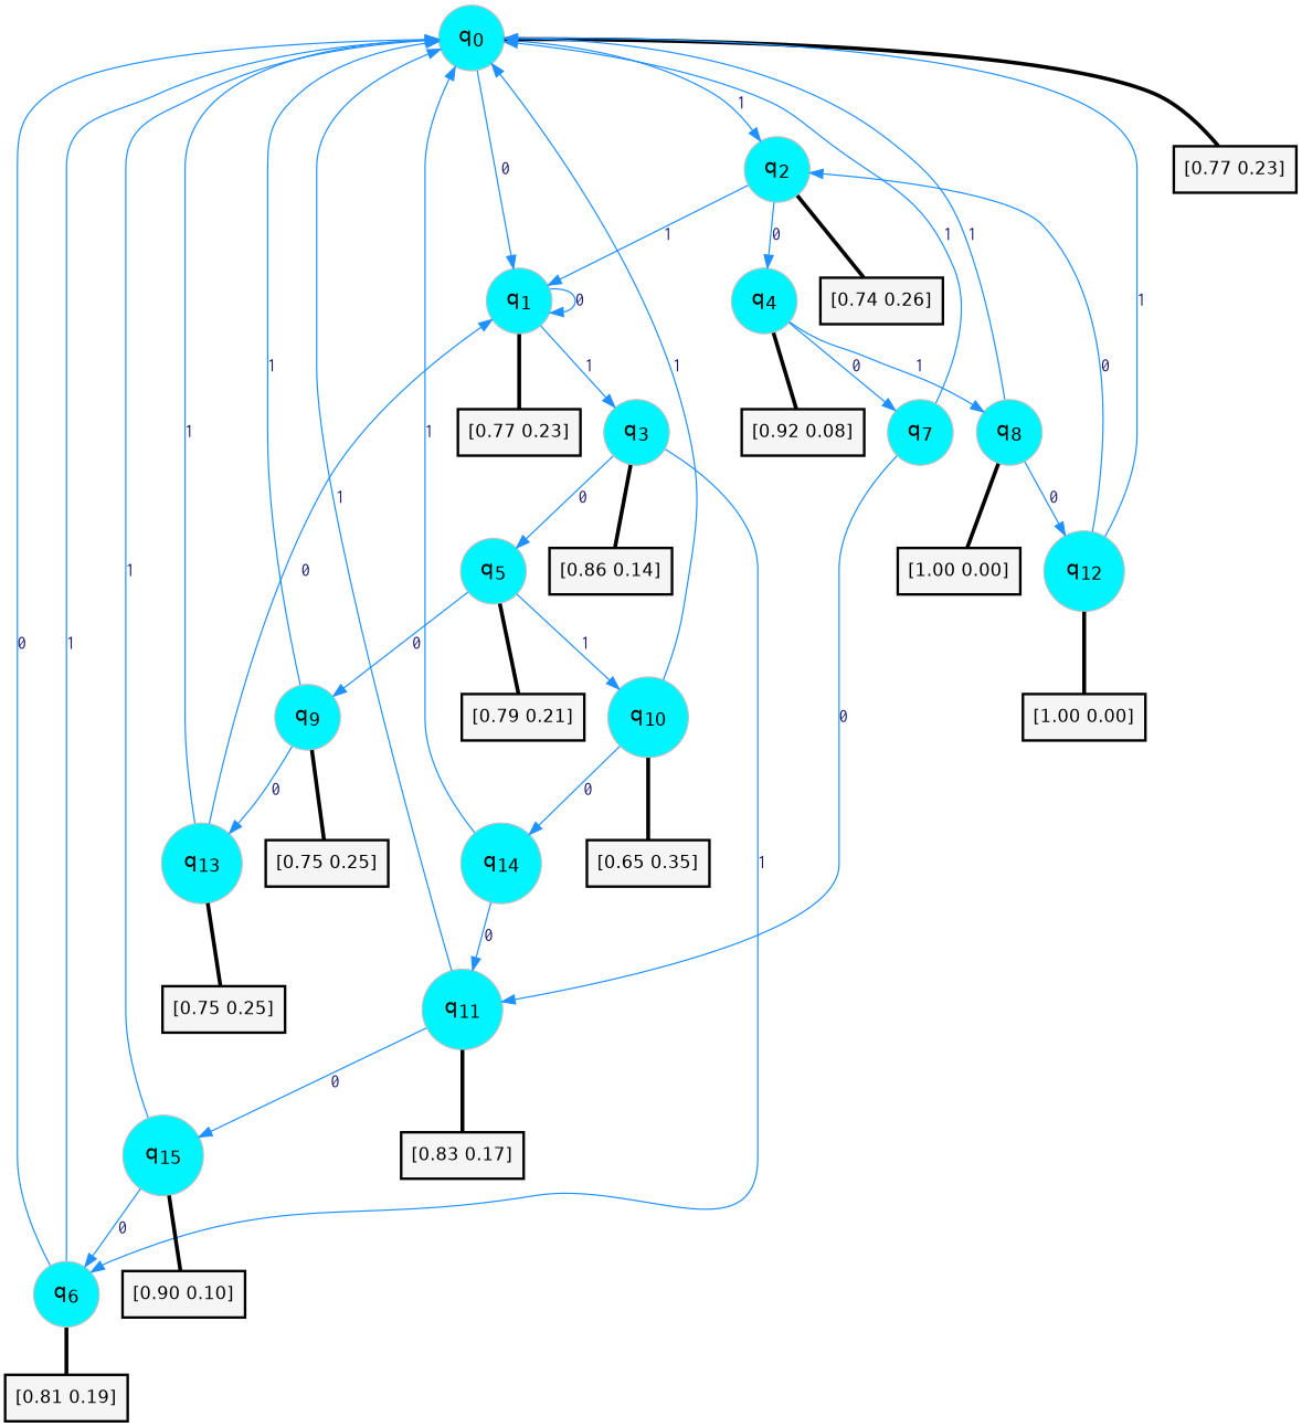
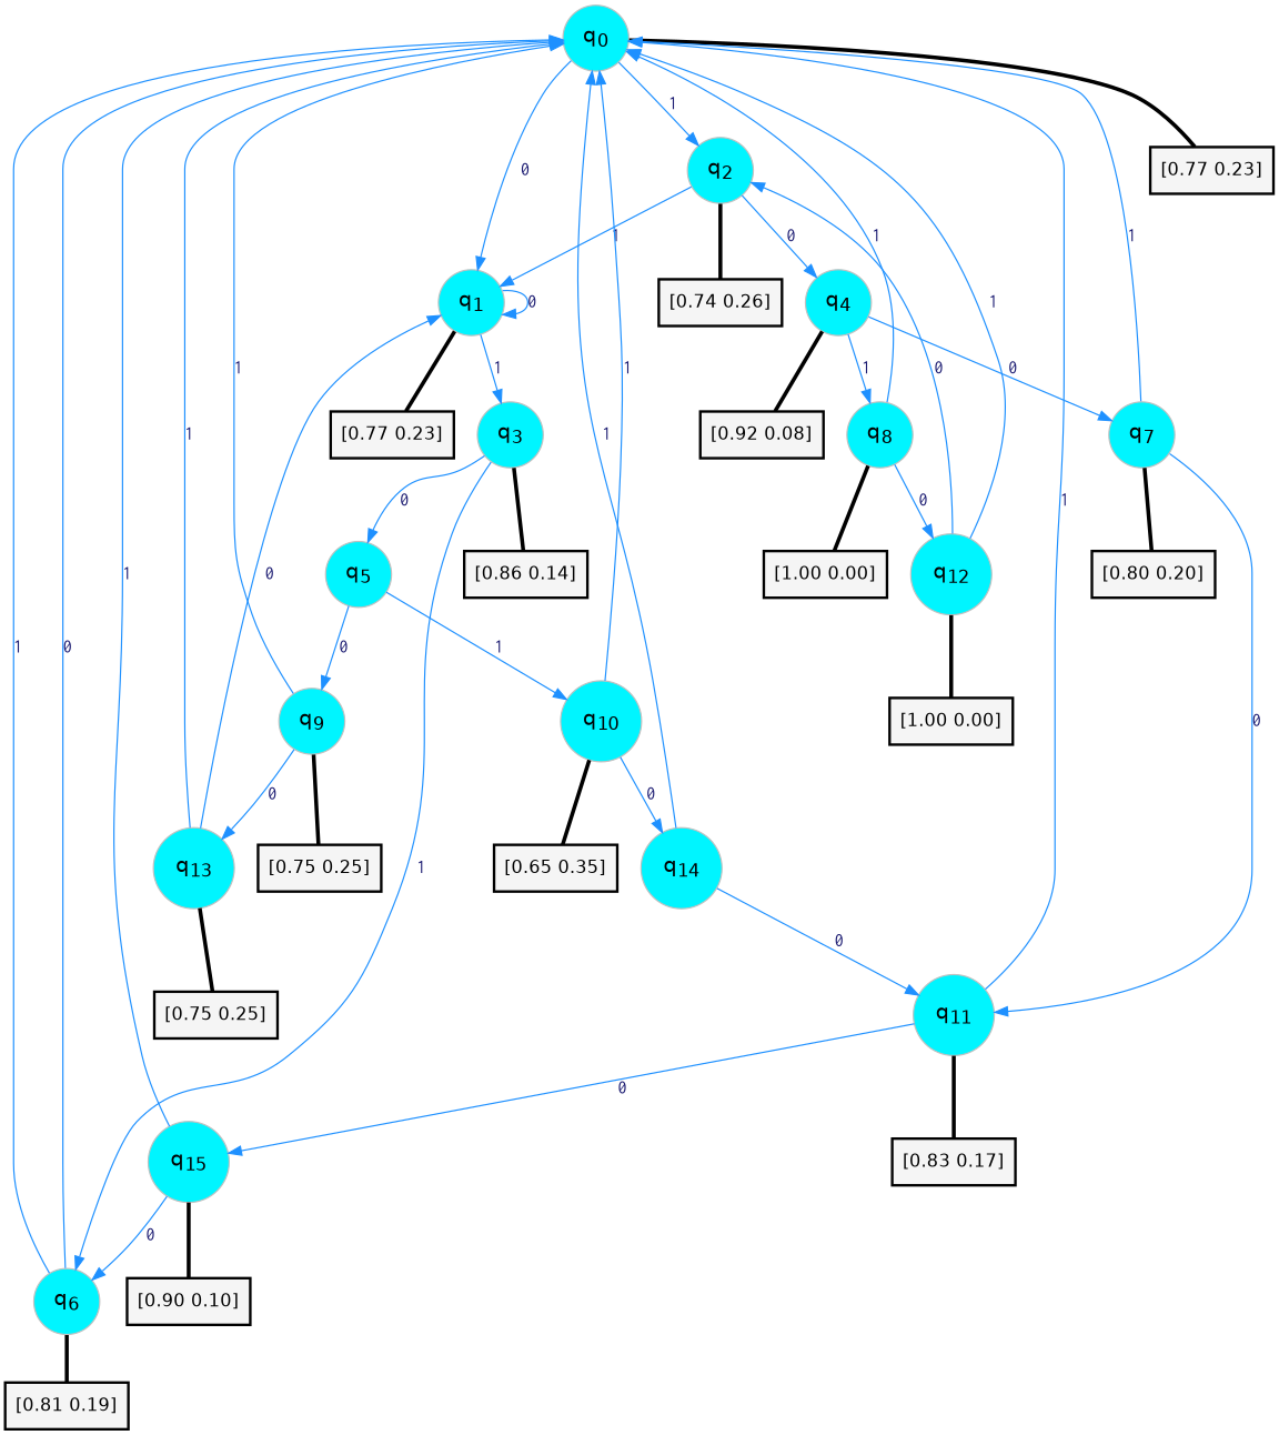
  digraph {
    rankdir=TD
    node [color=gray fillcolor=turquoise1 fontcolor=black fontname=Helvetica fontsize=16 fontweight=bold shape=circle style=filled]
    edge [arrowsize=1 color=dodgerblue1 fontcolor=midnightblue fontname=courier fontweight=bold penwidth=1 style=solid weight=20]
    n1 [label=<q<SUB>0</SUB>>]
    n2 [label=<q<SUB>1</SUB>>]
    n3 [label=<q<SUB>2</SUB>>]
    n4 [color=black fillcolor=whitesmoke fontsize=14 label="[0.77 0.23]" penwidth=2 shape=box]
    n5 [label=<q<SUB>3</SUB>>]
    n6 [color=black fillcolor=whitesmoke fontsize=14 label="[0.77 0.23]" penwidth=2 shape=box]
    n7 [label=<q<SUB>4</SUB>>]
    n8 [color=black fillcolor=whitesmoke fontsize=14 label="[0.74 0.26]" penwidth=2 shape=box]
    n9 [label=<q<SUB>5</SUB>>]
    n10 [label=<q<SUB>6</SUB>>]
    n11 [color=black fillcolor=whitesmoke fontsize=14 label="[0.86 0.14]" penwidth=2 shape=box]
    n12 [label=<q<SUB>7</SUB>>]
    n13 [label=<q<SUB>8</SUB>>]
    n14 [color=black fillcolor=whitesmoke fontsize=14 label="[0.92 0.08]" penwidth=2 shape=box]
    n15 [label=<q<SUB>9</SUB>>]
    n16 [label=<q<SUB>10</SUB>>]
-   n17 [color=black fillcolor=whitesmoke fontsize=14 label="[0.79 0.21]" penwidth=2 shape=box]
    n18 [color=black fillcolor=whitesmoke fontsize=14 label="[0.81 0.19]" penwidth=2 shape=box]
    n19 [label=<q<SUB>11</SUB>>]
+   n20 [color=black fillcolor=whitesmoke fontsize=14 label="[0.80 0.20]" penwidth=2 shape=box]
    n21 [label=<q<SUB>12</SUB>>]
    n22 [color=black fillcolor=whitesmoke fontsize=14 label="[1.00 0.00]" penwidth=2 shape=box]
    n23 [label=<q<SUB>13</SUB>>]
    n24 [color=black fillcolor=whitesmoke fontsize=14 label="[0.75 0.25]" penwidth=2 shape=box]
    n25 [label=<q<SUB>14</SUB>>]
    n26 [color=black fillcolor=whitesmoke fontsize=14 label="[0.65 0.35]" penwidth=2 shape=box]
    n27 [label=<q<SUB>15</SUB>>]
    n28 [color=black fillcolor=whitesmoke fontsize=14 label="[0.83 0.17]" penwidth=2 shape=box]
    n29 [color=black fillcolor=whitesmoke fontsize=14 label="[1.00 0.00]" penwidth=2 shape=box]
    n30 [color=black fillcolor=whitesmoke fontsize=14 label="[0.75 0.25]" penwidth=2 shape=box]
    n31 [color=black fillcolor=whitesmoke fontsize=14 label="[0.90 0.10]" penwidth=2 shape=box]
    n1 -> n2 [label=0]
    n1 -> n3 [label=1]
    n1 -> n4 [arrowhead=none color=black penwidth=3]
    n2 -> n2 [label=0]
    n2 -> n5 [label=1]
    n2 -> n6 [arrowhead=none color=black penwidth=3]
    n3 -> n2 [label=1]
    n3 -> n7 [label=0]
    n3 -> n8 [arrowhead=none color=black penwidth=3]
    n5 -> n9 [label=0]
    n5 -> n10 [label=1]
    n5 -> n11 [arrowhead=none color=black penwidth=3]
    n7 -> n12 [label=0]
    n7 -> n13 [label=1]
    n7 -> n14 [arrowhead=none color=black penwidth=3]
    n9 -> n15 [label=0]
    n9 -> n16 [label=1]
-   n9 -> n17 [arrowhead=none color=black penwidth=3]
    n10 -> n1 [label=0]
    n10 -> n1 [label=1]
    n10 -> n18 [arrowhead=none color=black penwidth=3]
    n12 -> n1 [label=1]
    n12 -> n19 [label=0]
+   n12 -> n20 [arrowhead=none color=black penwidth=3]
    n13 -> n1 [label=1]
    n13 -> n21 [label=0]
    n13 -> n22 [arrowhead=none color=black penwidth=3]
    n15 -> n1 [label=1]
    n15 -> n23 [label=0]
    n15 -> n24 [arrowhead=none color=black penwidth=3]
    n16 -> n1 [label=1]
    n16 -> n25 [label=0]
    n16 -> n26 [arrowhead=none color=black penwidth=3]
    n19 -> n1 [label=1]
    n19 -> n27 [label=0]
    n19 -> n28 [arrowhead=none color=black penwidth=3]
    n21 -> n1 [label=1]
    n21 -> n3 [label=0]
    n21 -> n29 [arrowhead=none color=black penwidth=3]
    n23 -> n1 [label=1]
    n23 -> n2 [label=0]
    n23 -> n30 [arrowhead=none color=black penwidth=3]
    n25 -> n1 [label=1]
    n25 -> n19 [label=0]
    n27 -> n1 [label=1]
    n27 -> n10 [label=0]
    n27 -> n31 [arrowhead=none color=black penwidth=3]
  }
